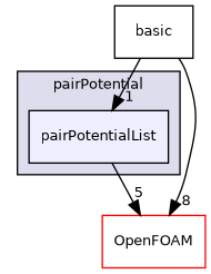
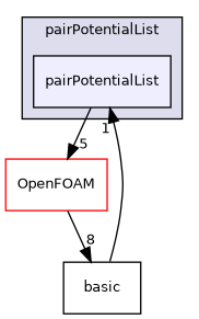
  digraph {
    compound=true
    node [fontname=Helvetica fontsize=10 shape=box]
    edge [labeldistance=1.5 labelfontname=Helvetica labelfontsize=10]
    n1 [fillcolor="#eeeeff" label=pairPotentialList pencolor=black style=filled]
    n2 [color=red label=OpenFOAM]
    n3 [label=basic]
    subgraph cluster_1 {
      bgcolor="#ddddee"
      fontname=Helvetica
      fontsize=10
-     label=pairPotential
+     label=pairPotentialList
      pencolor=black
      n1
    }
    n1 -> n2 [headlabel=5]
    n3 -> n1 [headlabel=1]
-   n3 -> n2 [headlabel=8]
+   n2 -> n3 [headlabel=8]
  }
